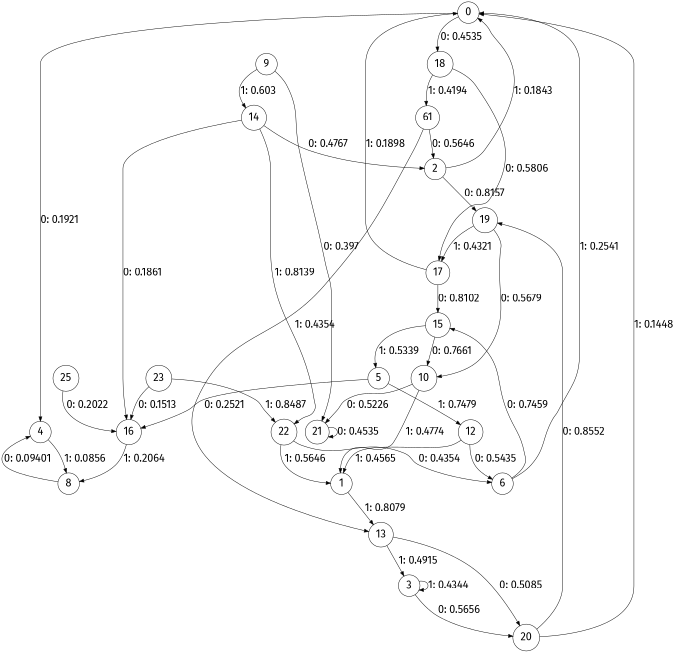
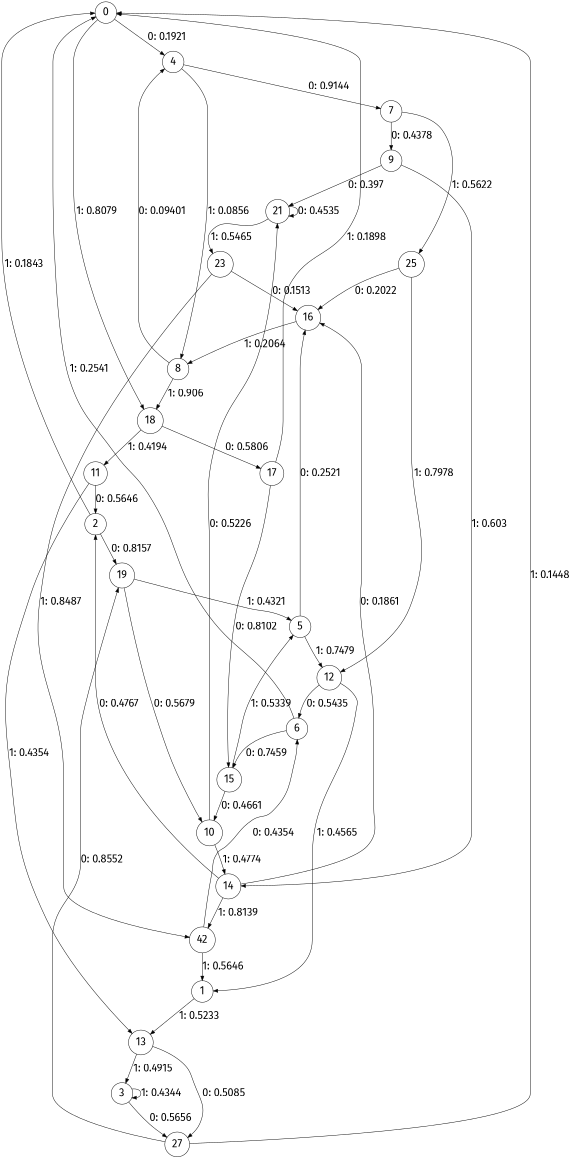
  digraph {
    fontname="Fira Sans"
    node [fontname="Fira Sans" fontsize=24 shape=circle]
    edge [fontname="Fira Sans" fontsize=24]
    0
    4
    18
+   7
    8
-   11 [label=61]
+   11
    17
    9
    25
    2
    13
    15
    1
    19
    3
-   20
+   20 [label=27]
    5
    10
    16
    12
    21
    14
    6
    23
-   22
+   22 [label=42]
    0 -> 4 [label="0: 0.1921   "]
-   0 -> 18 [label="0: 0.4535   "]
+   0 -> 18 [label="1: 0.8079   "]
+   4 -> 7 [label="0: 0.9144   "]
    4 -> 8 [label="1: 0.0856   "]
    18 -> 11 [label="1: 0.4194   "]
    18 -> 17 [label="0: 0.5806   "]
+   7 -> 9 [label="0: 0.4378   "]
+   7 -> 25 [label="1: 0.5622   "]
    8 -> 4 [label="0: 0.09401  "]
+   8 -> 18 [label="1: 0.906    "]
    11 -> 2 [label="0: 0.5646   "]
    11 -> 13 [label="1: 0.4354   "]
    17 -> 0 [label="1: 0.1898   "]
    17 -> 15 [label="0: 0.8102   "]
    9 -> 21 [label="0: 0.397    "]
    9 -> 14 [label="1: 0.603    "]
    25 -> 16 [label="0: 0.2022   "]
+   25 -> 12 [label="1: 0.7978   "]
    2 -> 0 [label="1: 0.1843   "]
    2 -> 19 [label="0: 0.8157   "]
    13 -> 3 [label="1: 0.4915   "]
    13 -> 20 [label="0: 0.5085   "]
    15 -> 5 [label="1: 0.5339   "]
-   15 -> 10 [label="0: 0.7661   "]
-   1 -> 13 [label="1: 0.8079   "]
-   19 -> 17 [label="1: 0.4321   "]
+   15 -> 10 [label="0: 0.4661   "]
+   1 -> 13 [label="1: 0.5233   "]
+   19 -> 5 [label="1: 0.4321   "]
    19 -> 10 [label="0: 0.5679   "]
    3 -> 3 [label="1: 0.4344   "]
    3 -> 20 [label="0: 0.5656   "]
    20 -> 0 [label="1: 0.1448   "]
    20 -> 19 [label="0: 0.8552   "]
    5 -> 16 [label="0: 0.2521   "]
    5 -> 12 [label="1: 0.7479   "]
    10 -> 21 [label="0: 0.5226   "]
-   10 -> 1 [label="1: 0.4774   "]
+   10 -> 14 [label="1: 0.4774   "]
    16 -> 8 [label="1: 0.2064   "]
    12 -> 1 [label="1: 0.4565   "]
    12 -> 6 [label="0: 0.5435   "]
    21 -> 21 [label="0: 0.4535   "]
+   21 -> 23 [label="1: 0.5465   "]
    14 -> 2 [label="0: 0.4767   "]
    14 -> 16 [label="0: 0.1861   "]
    14 -> 22 [label="1: 0.8139   "]
    6 -> 0 [label="1: 0.2541   "]
    6 -> 15 [label="0: 0.7459   "]
    23 -> 16 [label="0: 0.1513   "]
    23 -> 22 [label="1: 0.8487   "]
    22 -> 1 [label="1: 0.5646   "]
    22 -> 6 [label="0: 0.4354   "]
  }
